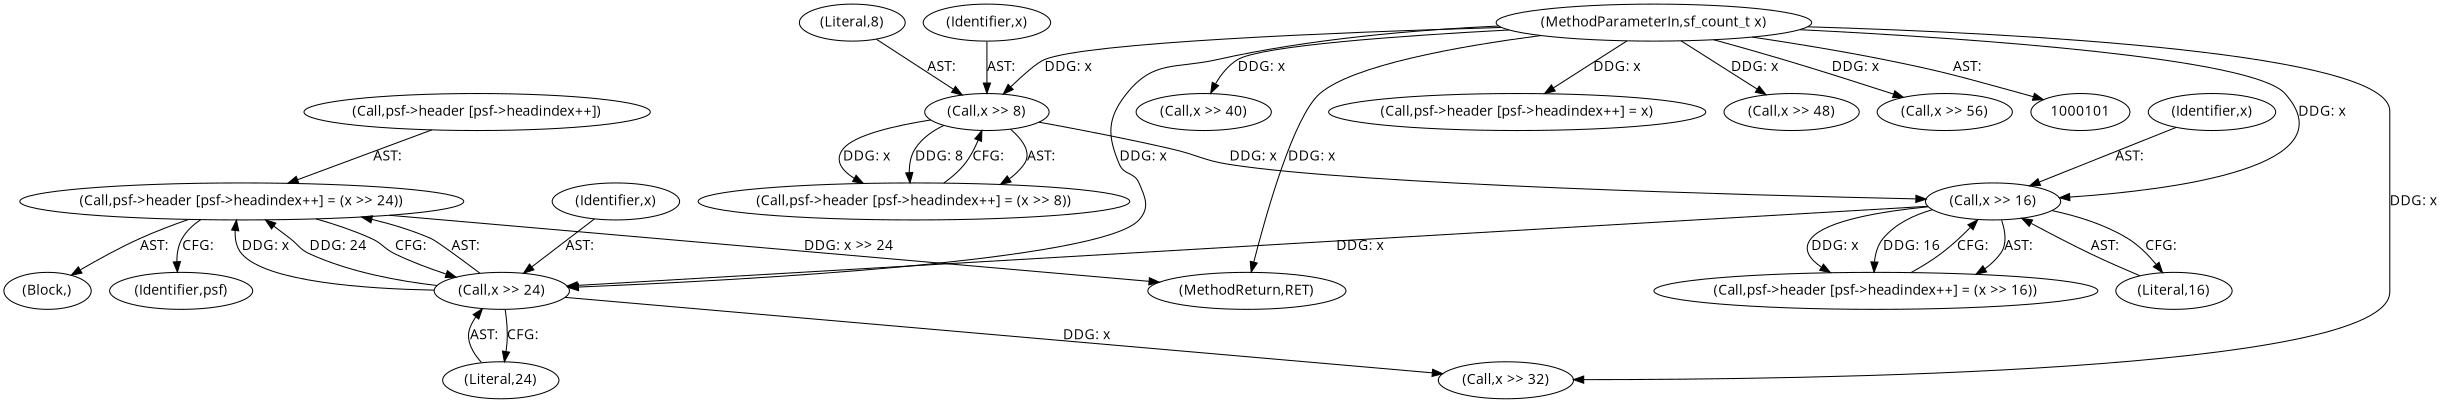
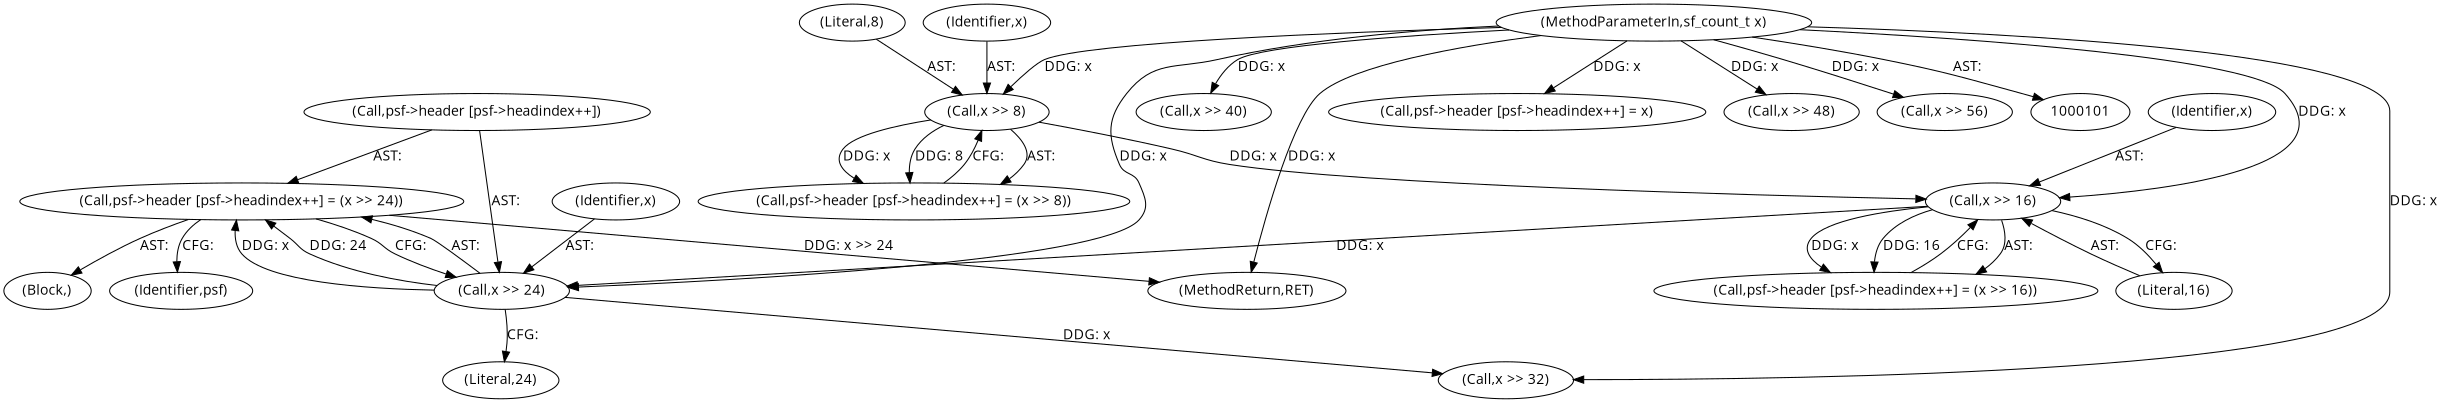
  digraph {
    fontname="Open Sans"
    node [fontname="Open Sans"]
    edge [fontname="Open Sans"]
    n1 [label="(Call,psf->header [psf->headindex++] = (x >> 24))"]
    n2 [label="(Call,x >> 24)"]
    n3 [label="(Block,)"]
    n4 [label="(MethodReturn,RET)"]
    n5 [label="(Identifier,psf)"]
    n6 [label="(Literal,24)"]
    n7 [label="(Call,x >> 32)"]
    n8 [label="(Call,x >> 16)"]
    n9 [label="(Literal,16)"]
    n10 [label="(Call,psf->header [psf->headindex++] = (x >> 16))"]
    n11 [label="(Call,x >> 8)"]
    n12 [label="(Call,psf->header [psf->headindex++] = (x >> 8))"]
    n13 [label="(Literal,8)"]
    n14 [label="(MethodParameterIn,sf_count_t x)"]
    n15 [label="(Call,x >> 40)"]
    n16 [label="(Call,psf->header [psf->headindex++] = x)"]
    n17 [label="(Call,x >> 48)"]
    n18 [label="(Call,x >> 56)"]
    1000101
    n20 [label="(Identifier,x)"]
    n21 [label="(Identifier,x)"]
    n22 [label="(Call,psf->header [psf->headindex++])"]
    n23 [label="(Identifier,x)"]
    n1 -> n2 [label="CFG: "]
    n1 -> n3 [label="AST: "]
    n1 -> n4 [label="DDG: x >> 24"]
    n1 -> n5 [label="CFG: "]
    n2 -> n1 [label="AST: "]
    n2 -> n1 [label="DDG: x"]
    n2 -> n1 [label="DDG: 24"]
    n2 -> n6 [label="CFG: "]
    n2 -> n7 [label="DDG: x"]
-   n6 -> n2 [label="AST: "]
+   n22 -> n2 [label="AST: "]
    n8 -> n2 [label="DDG: x"]
    n8 -> n9 [label="CFG: "]
    n8 -> n10 [label="AST: "]
    n8 -> n10 [label="DDG: x"]
    n8 -> n10 [label="DDG: 16"]
    n9 -> n8 [label="AST: "]
    n10 -> n8 [label="CFG: "]
    n11 -> n8 [label="DDG: x"]
    n11 -> n12 [label="AST: "]
    n11 -> n12 [label="DDG: x"]
    n11 -> n12 [label="DDG: 8"]
    n12 -> n11 [label="CFG: "]
    n13 -> n11 [label="AST: "]
    n14 -> n2 [label="DDG: x"]
    n14 -> n4 [label="DDG: x"]
    n14 -> n7 [label="DDG: x"]
    n14 -> n8 [label="DDG: x"]
    n14 -> n11 [label="DDG: x"]
    n14 -> n15 [label="DDG: x"]
    n14 -> n16 [label="DDG: x"]
    n14 -> n17 [label="DDG: x"]
    n14 -> n18 [label="DDG: x"]
    n14 -> 1000101 [label="AST: "]
    n20 -> n2 [label="AST: "]
    n21 -> n11 [label="AST: "]
    n22 -> n1 [label="AST: "]
    n23 -> n8 [label="AST: "]
  }
